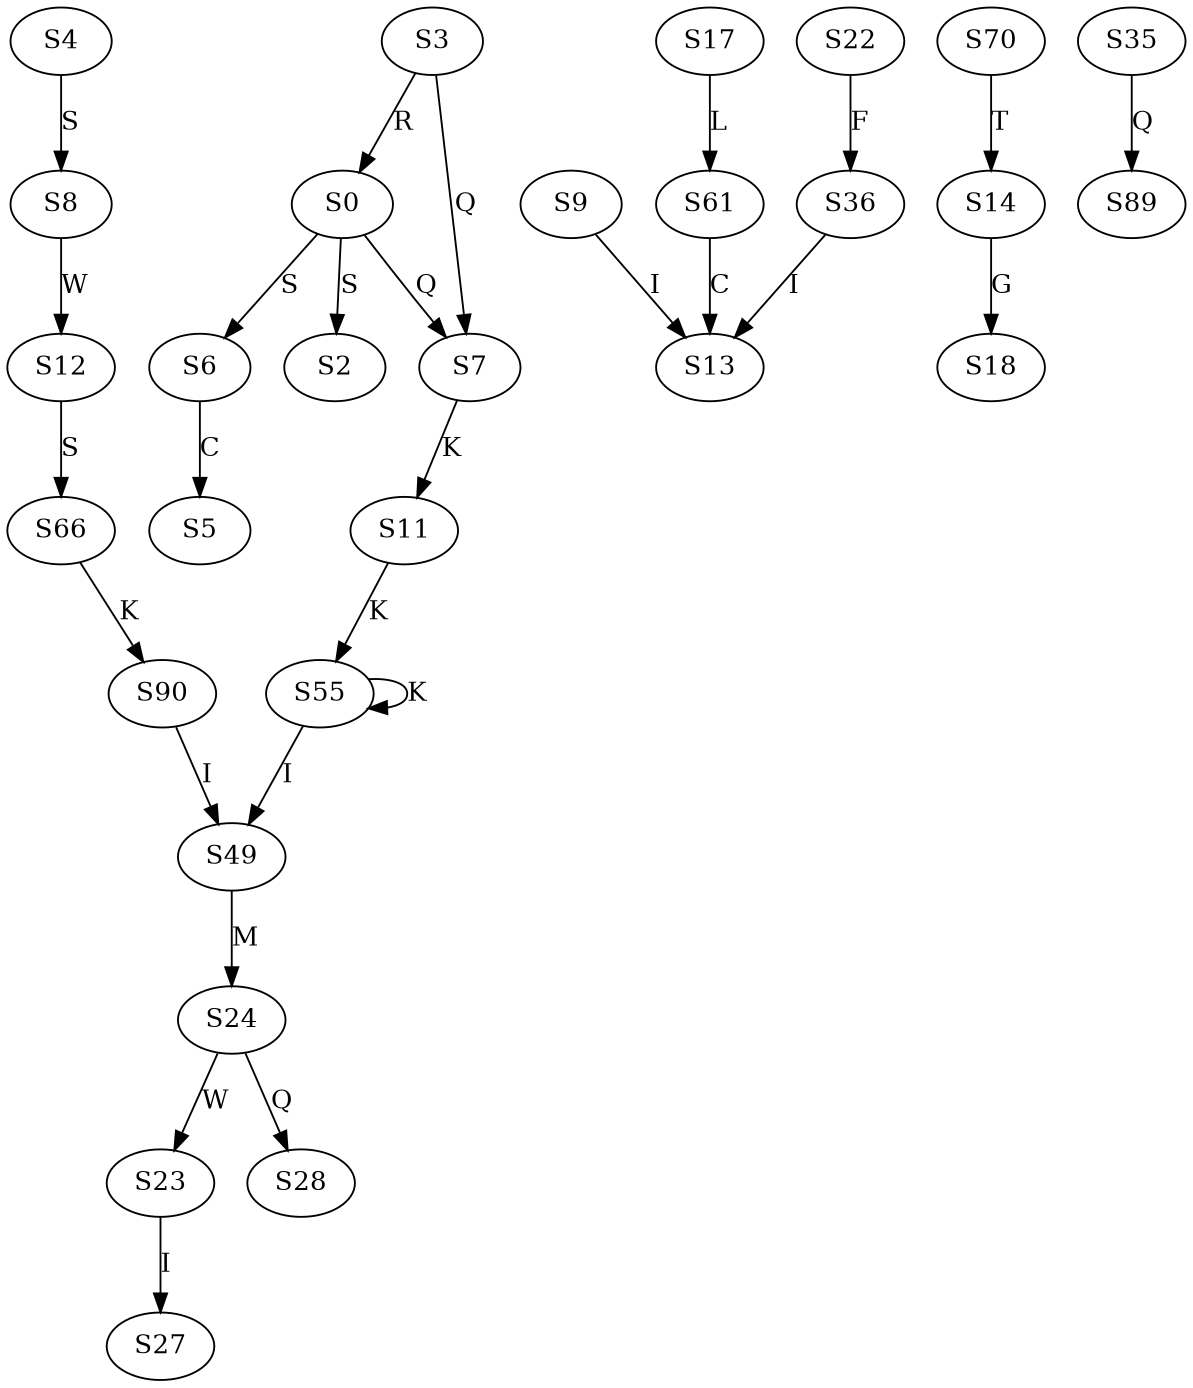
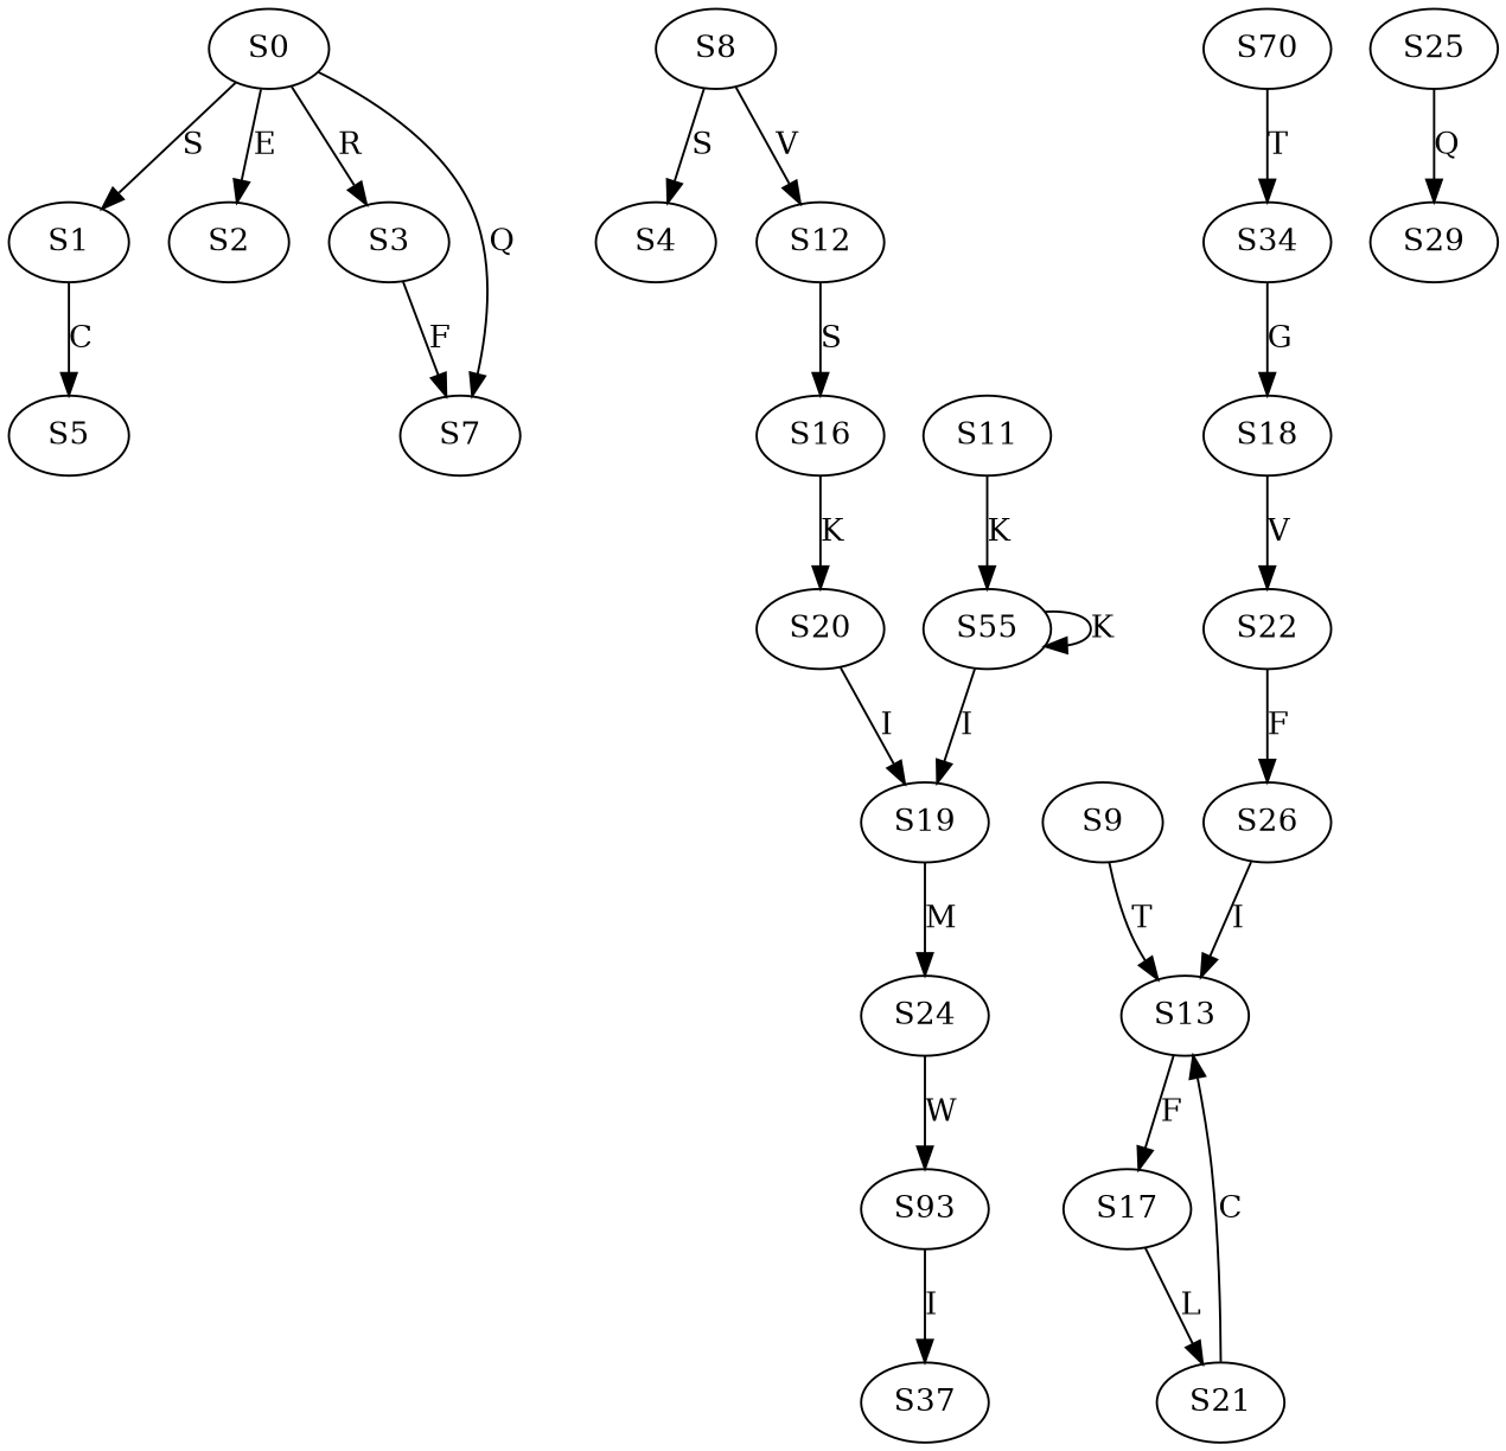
  strict digraph {
    S0
-   S1 [label=S6]
+   S1
    S2
    S3
    S7
    S5
    S4
    S8
    S11
    S12
    S9
    S13
    n13 [label=S70]
-   S14
+   S14 [label=S34]
    n15 [label=S55]
-   S16 [label=S66]
+   S16
    S17
    S18
-   S19 [label=S49]
-   S20 [label=S90]
-   S21 [label=S61]
+   S19
+   S20
+   S21
    S22
    S24
-   S26 [label=S36]
-   S23
-   S27
-   S28
-   S25 [label=S35]
-   S29 [label=S89]
+   S26
+   S23 [label=S93]
+   S27 [label=S37]
+   S25
+   S29
    S0 -> S1 [label=S]
-   S0 -> S2 [label=S]
-   S3 -> S0 [label=R]
+   S0 -> S2 [label=E]
+   S0 -> S3 [label=R]
    S0 -> S7 [label=Q]
    S1 -> S5 [label=C]
-   S3 -> S7 [label=Q]
-   S7 -> S11 [label=K]
-   S4 -> S8 [label=S]
-   S8 -> S12 [label=W]
+   S3 -> S7 [label=F]
+   S8 -> S4 [label=S]
+   S8 -> S12 [label=V]
    S11 -> n15 [label=K]
    S12 -> S16 [label=S]
-   S9 -> S13 [label=I]
+   S9 -> S13 [label=T]
+   S13 -> S17 [label=F]
    n13 -> S14 [label=T]
    S14 -> S18 [label=G]
    n15 -> n15 [label=K]
    n15 -> S19 [label=I]
    S16 -> S20 [label=K]
    S17 -> S21 [label=L]
+   S18 -> S22 [label=V]
    S19 -> S24 [label=M]
    S20 -> S19 [label=I]
    S21 -> S13 [label=C]
    S22 -> S26 [label=F]
    S24 -> S23 [label=W]
-   S24 -> S28 [label=Q]
    S26 -> S13 [label=I]
    S23 -> S27 [label=I]
    S25 -> S29 [label=Q]
  }
